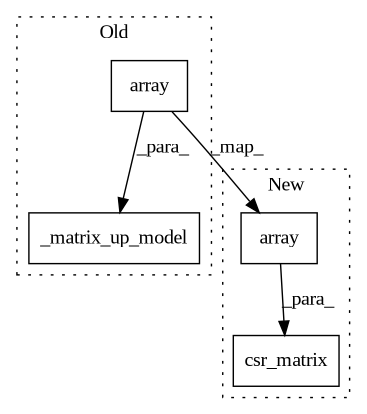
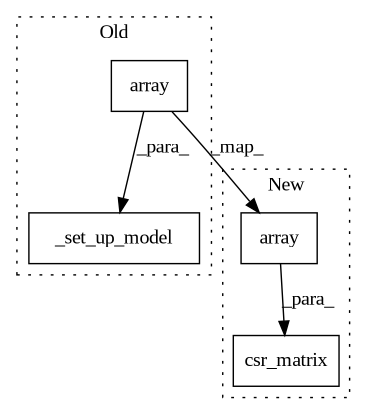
  digraph {
    fontname="Liberation Serif"
    node [a=32 l="6,1" shape=box fontname="Liberation Serif"]
    edge [fontname="Liberation Serif"]
-   n1 [l="14,1" label=_matrix_up_model s="7965,7980"]
+   n1 [l="14,1" label=_set_up_model s="7965,7980"]
    n2 [label=array s="7907,7941"]
    n3 [l="11,1" label=csr_matrix s="7870,7922"]
    n4 [label=array s="7887,7921"]
    subgraph cluster_1 {
      label=Old
      style=dotted
      n1
      n2
    }
    subgraph cluster_2 {
      label=New
      style=dotted
      n3
      n4
    }
    n2 -> n1 [label=_para_]
    n2 -> n4 [label=_map_]
    n4 -> n3 [label=_para_]
  }
